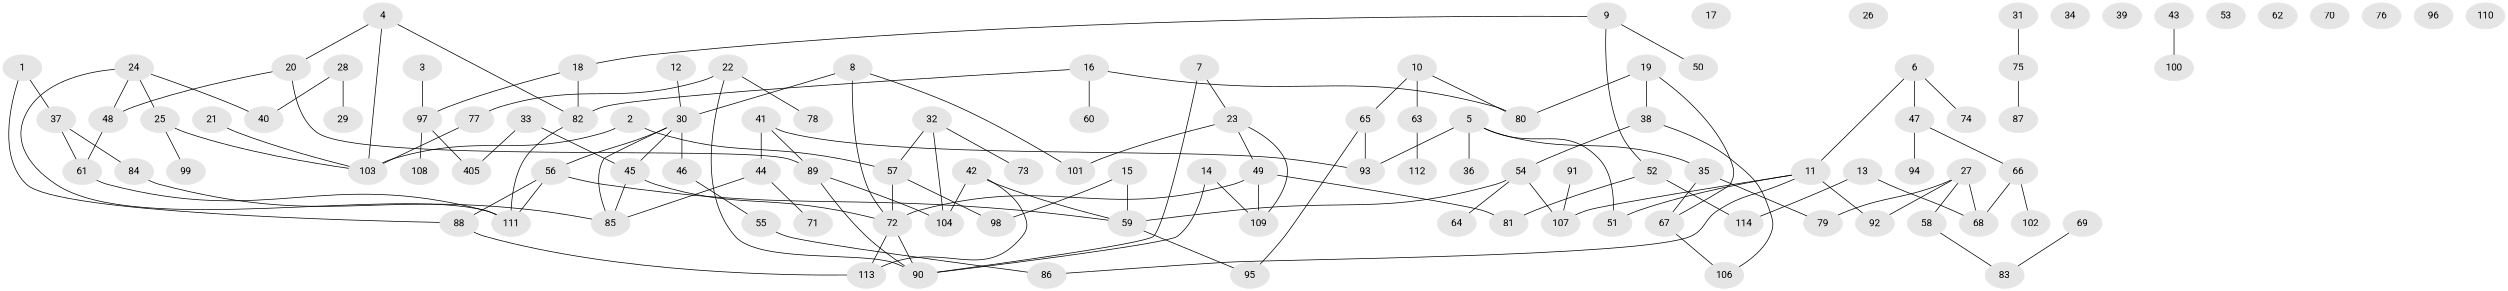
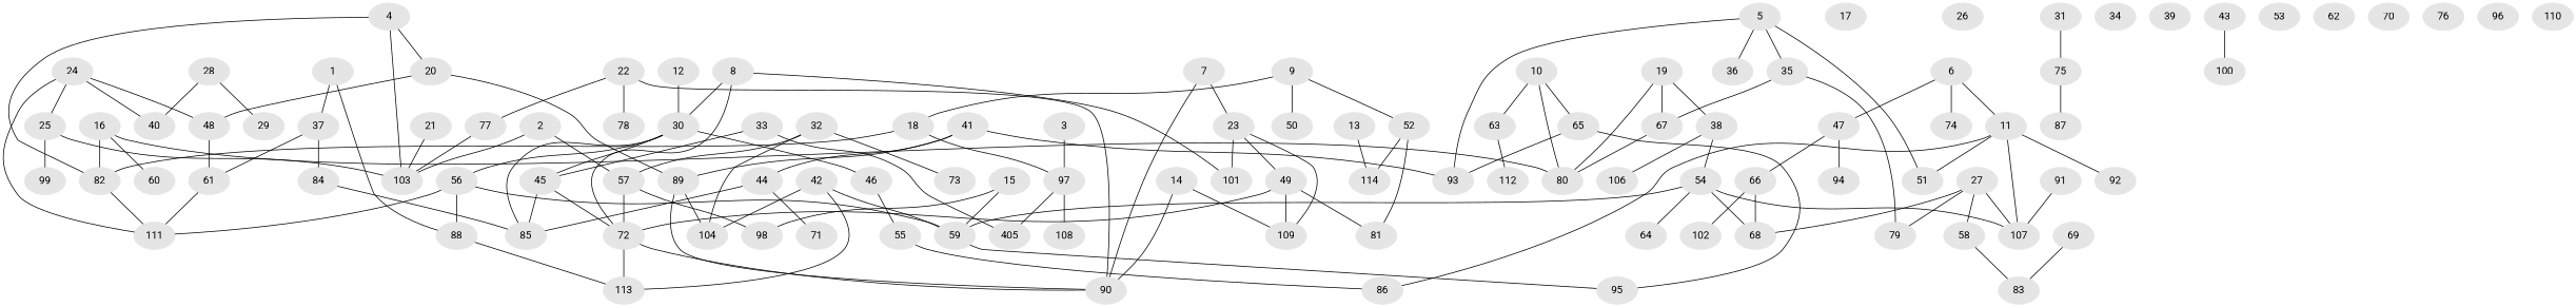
  graph {
    fontname=Roboto
    node [color=gray90 fontname=Roboto style=filled]
    edge [fontname=Roboto]
    1
    37
    88
    7
    23
    90
    61
    84
    113
    2
    57
    103
    72
    98
    3
    97
    n17 [label=405]
    108
    4
    20
    82
    48
    89
    111
    5
    35
    36
    51
    93
    67
    79
    6
    11
    47
    74
    86
    92
    107
    66
    94
    101
    109
    49
    8
    30
    45
    46
    56
    85
    9
    18
    50
    52
    114
    81
    10
    63
    65
    80
    112
    95
    12
    13
    68
    14
    15
    59
    16
    60
    17
    19
    38
    54
    106
    104
    21
    22
    77
    78
    24
    25
    40
    99
    26
    27
    58
    83
    28
    29
    55
    31
    75
    87
    32
    73
    33
    34
    64
    39
    41
    44
    71
    42
    43
    100
    102
    53
    62
    69
    70
    76
    91
    96
    110
    1 -- 37
    1 -- 88
    37 -- 61
    37 -- 84
    88 -- 113
    7 -- 23
    7 -- 90
    23 -- 101
    23 -- 109
    23 -- 49
    61 -- 111
    84 -- 85
    2 -- 57
    2 -- 103
    57 -- 72
    57 -- 98
    72 -- 90
    72 -- 113
    3 -- 97
    97 -- n17
    97 -- 108
    4 -- 103
    4 -- 20
    4 -- 82
    20 -- 48
    20 -- 89
    82 -- 111
    48 -- 61
    89 -- 90
    89 -- 104
    5 -- 35
    5 -- 36
    5 -- 51
    5 -- 93
    35 -- 67
    35 -- 79
-   67 -- 106
+   67 -- 80
    6 -- 11
    6 -- 47
    6 -- 74
    11 -- 51
    11 -- 86
    11 -- 92
    11 -- 107
    47 -- 66
    47 -- 94
    66 -- 68
    66 -- 102
    49 -- 72
    49 -- 109
    49 -- 81
    8 -- 72
    8 -- 101
    8 -- 30
    30 -- 45
    30 -- 46
    30 -- 56
    30 -- 85
    45 -- 72
    45 -- 85
    46 -- 55
    56 -- 88
    56 -- 111
    56 -- 59
    9 -- 18
    9 -- 50
    9 -- 52
    18 -- 97
    18 -- 82
    52 -- 114
    52 -- 81
    10 -- 63
    10 -- 65
    10 -- 80
    63 -- 112
    65 -- 93
    65 -- 95
    12 -- 30
    13 -- 114
-   13 -- 68
+   54 -- 68
    14 -- 90
    14 -- 109
    15 -- 98
    15 -- 59
    59 -- 95
    16 -- 82
    16 -- 80
    16 -- 60
    19 -- 67
    19 -- 80
    19 -- 38
    38 -- 54
    38 -- 106
    54 -- 107
    54 -- 59
    54 -- 64
    21 -- 103
    22 -- 90
    22 -- 77
    22 -- 78
    77 -- 103
    24 -- 48
    24 -- 111
    24 -- 25
    24 -- 40
    25 -- 103
    25 -- 99
    27 -- 79
-   27 -- 92
+   27 -- 107
    27 -- 68
    27 -- 58
    58 -- 83
    28 -- 40
    28 -- 29
    55 -- 86
    31 -- 75
    75 -- 87
    32 -- 57
    32 -- 104
    32 -- 73
    33 -- n17
    33 -- 45
    41 -- 89
    41 -- 93
    41 -- 44
    44 -- 85
    44 -- 71
    42 -- 113
    42 -- 59
    42 -- 104
    43 -- 100
    69 -- 83
    91 -- 107
  }
